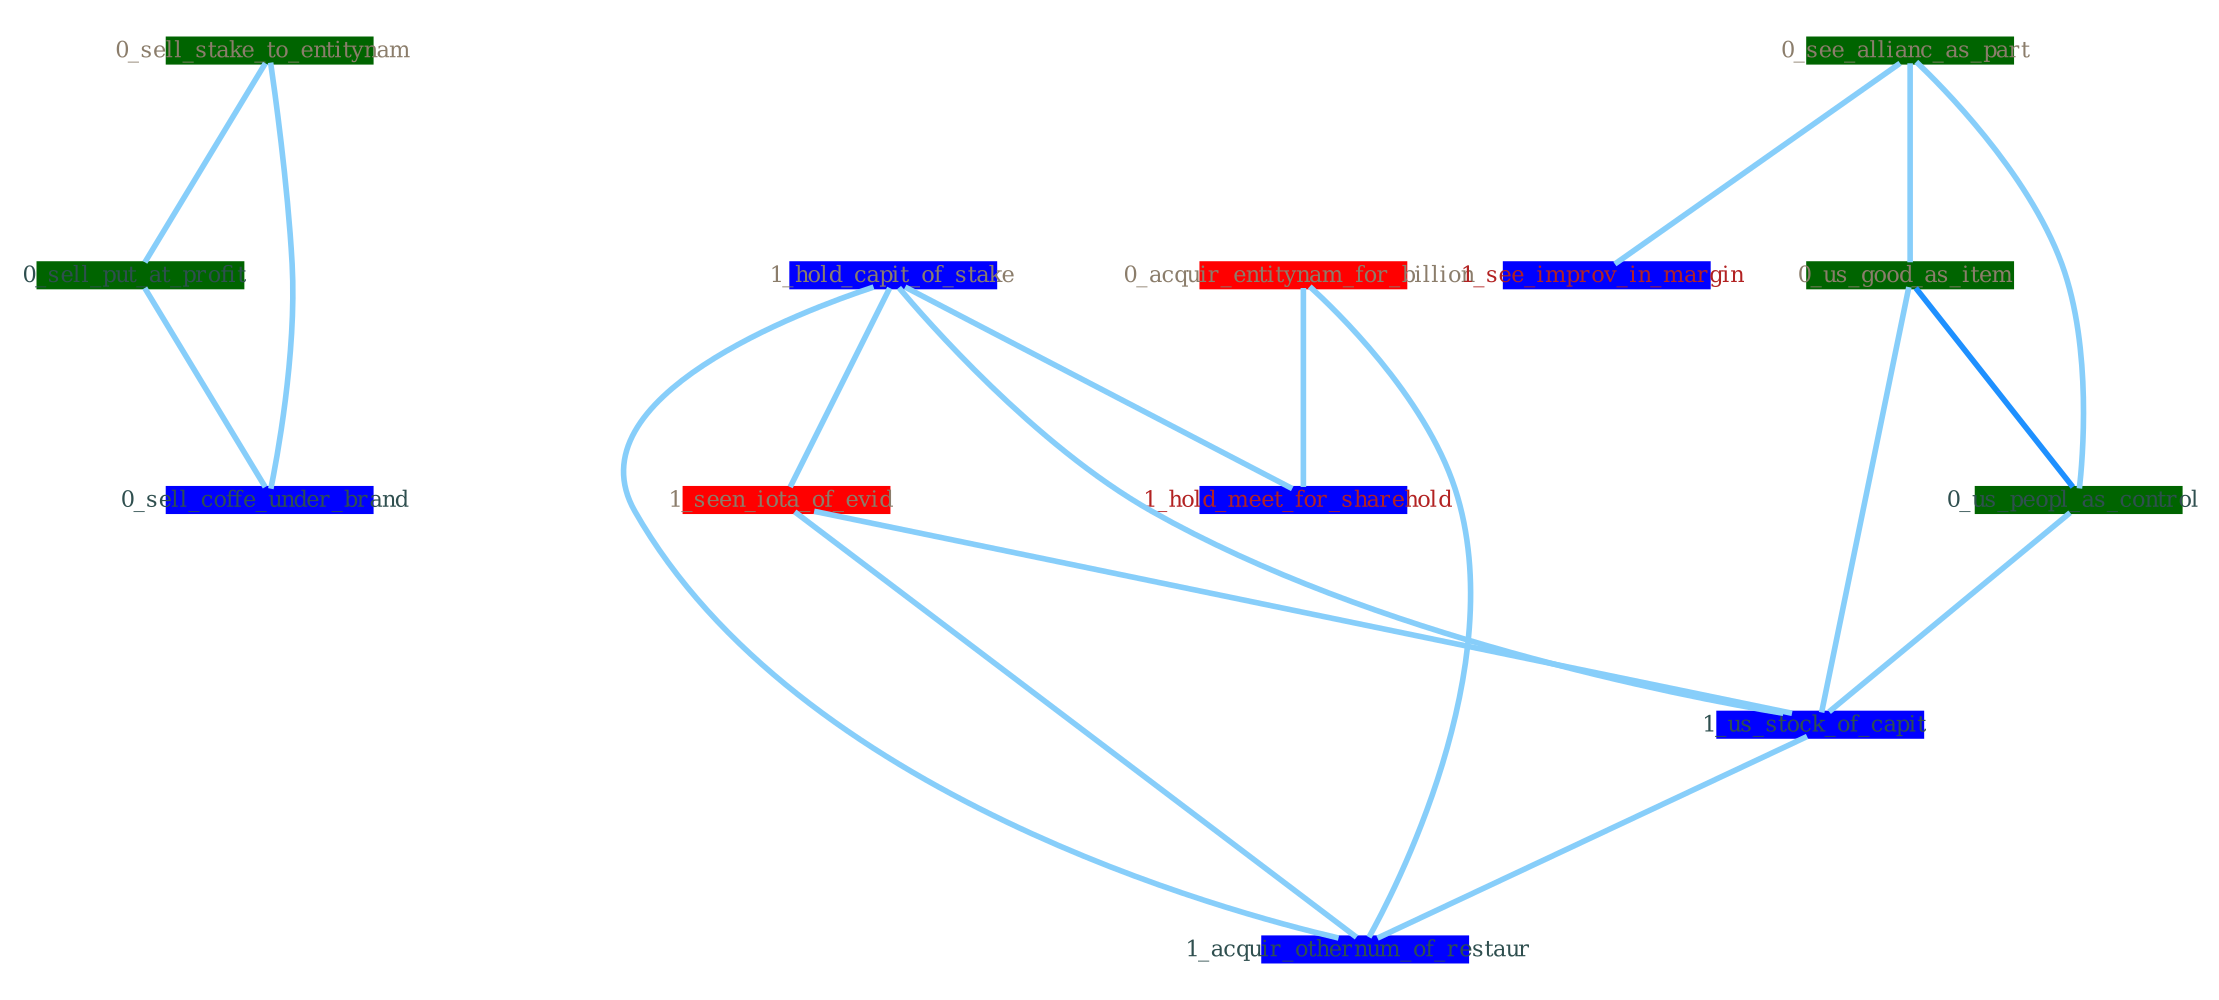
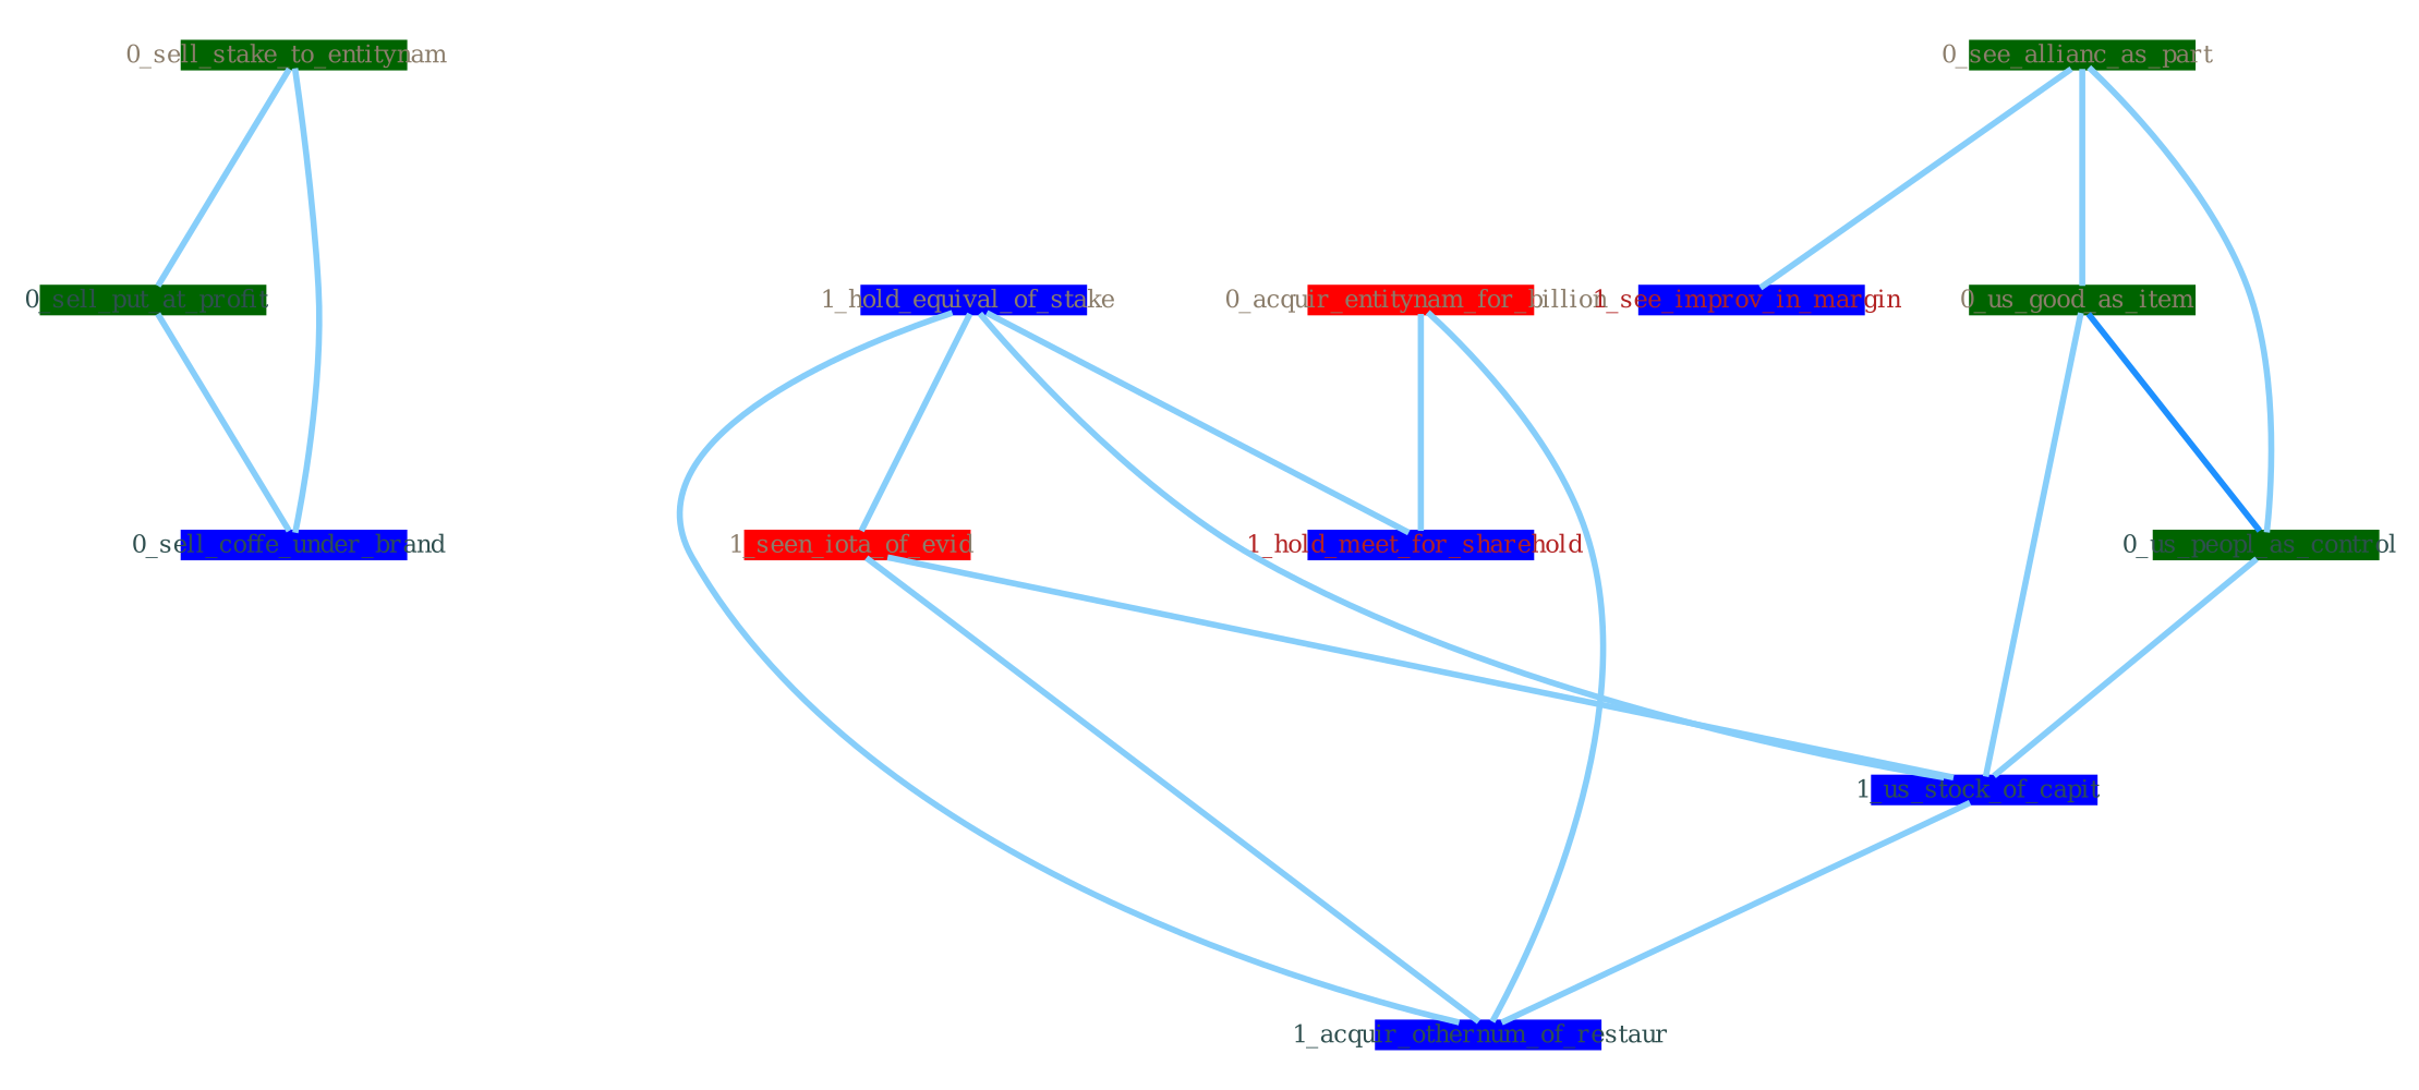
  graph {
    node [color=blue fixedsize=true fontcolor="#8b7d6b" fontsize=4 shape=polygon style=filled]
    edge [color="#87cefa" w=1]
    "0_sell_stake_to_entitynam " [color=darkgreen height=.06 width=.5]
-   "1_hold_equival_of_stake " [height=.06 width=.5 label="1_hold_capit_of_stake"]
+   "1_hold_equival_of_stake " [height=.06 width=.5]
    "1_seen_iota_of_evid " [color=red height=.06 width=.5]
    "0_acquir_entitynam_for_billion " [color=red height=.06 width=.5]
    "0_see_allianc_as_part " [color=darkgreen height=.06 width=.5]
    "0_us_good_as_item " [color=darkgreen height=.06 width=.5]
    "1_see_improv_in_margin " [fontcolor="#b22222" height=.06 width=.5]
    "1_hold_meet_for_sharehold " [fontcolor="#b22222" height=.06 width=.5]
    "0_sell_put_at_profit " [color=darkgreen fontcolor="#2f4f4f" height=.06 width=.5]
    "0_sell_coffe_under_brand " [fontcolor="#2f4f4f" height=.06 width=.5]
    "1_us_stock_of_capit " [fontcolor="#2f4f4f" height=.06 width=.5]
    "1_acquir_othernum_of_restaur " [fontcolor="#2f4f4f" height=.06 width=.5]
    "0_us_peopl_as_control " [color=darkgreen fontcolor="#2f4f4f" height=.06 width=.5]
    subgraph sub_1 {
      "0_sell_stake_to_entitynam "
      "1_hold_equival_of_stake "
      "1_seen_iota_of_evid "
      "0_acquir_entitynam_for_billion "
      "0_see_allianc_as_part "
      "0_us_good_as_item "
    }
    subgraph sub_2 {
      "1_see_improv_in_margin "
      "1_hold_meet_for_sharehold "
    }
    "0_sell_stake_to_entitynam " -- "0_sell_put_at_profit "
    "0_sell_stake_to_entitynam " -- "0_sell_coffe_under_brand "
    "1_hold_equival_of_stake " -- "1_seen_iota_of_evid "
    "1_hold_equival_of_stake " -- "1_hold_meet_for_sharehold "
    "1_hold_equival_of_stake " -- "1_us_stock_of_capit "
    "1_hold_equival_of_stake " -- "1_acquir_othernum_of_restaur "
    "1_seen_iota_of_evid " -- "1_us_stock_of_capit "
    "1_seen_iota_of_evid " -- "1_acquir_othernum_of_restaur "
    "0_acquir_entitynam_for_billion " -- "1_hold_meet_for_sharehold "
    "0_acquir_entitynam_for_billion " -- "1_acquir_othernum_of_restaur "
    "0_see_allianc_as_part " -- "0_us_good_as_item "
    "0_see_allianc_as_part " -- "1_see_improv_in_margin "
    "0_see_allianc_as_part " -- "0_us_peopl_as_control "
    "0_us_good_as_item " -- "1_us_stock_of_capit "
    "0_us_good_as_item " -- "0_us_peopl_as_control " [color="#1e90ff" w=2]
    "0_sell_put_at_profit " -- "0_sell_coffe_under_brand "
    "1_us_stock_of_capit " -- "1_acquir_othernum_of_restaur "
    "0_us_peopl_as_control " -- "1_us_stock_of_capit "
  }
